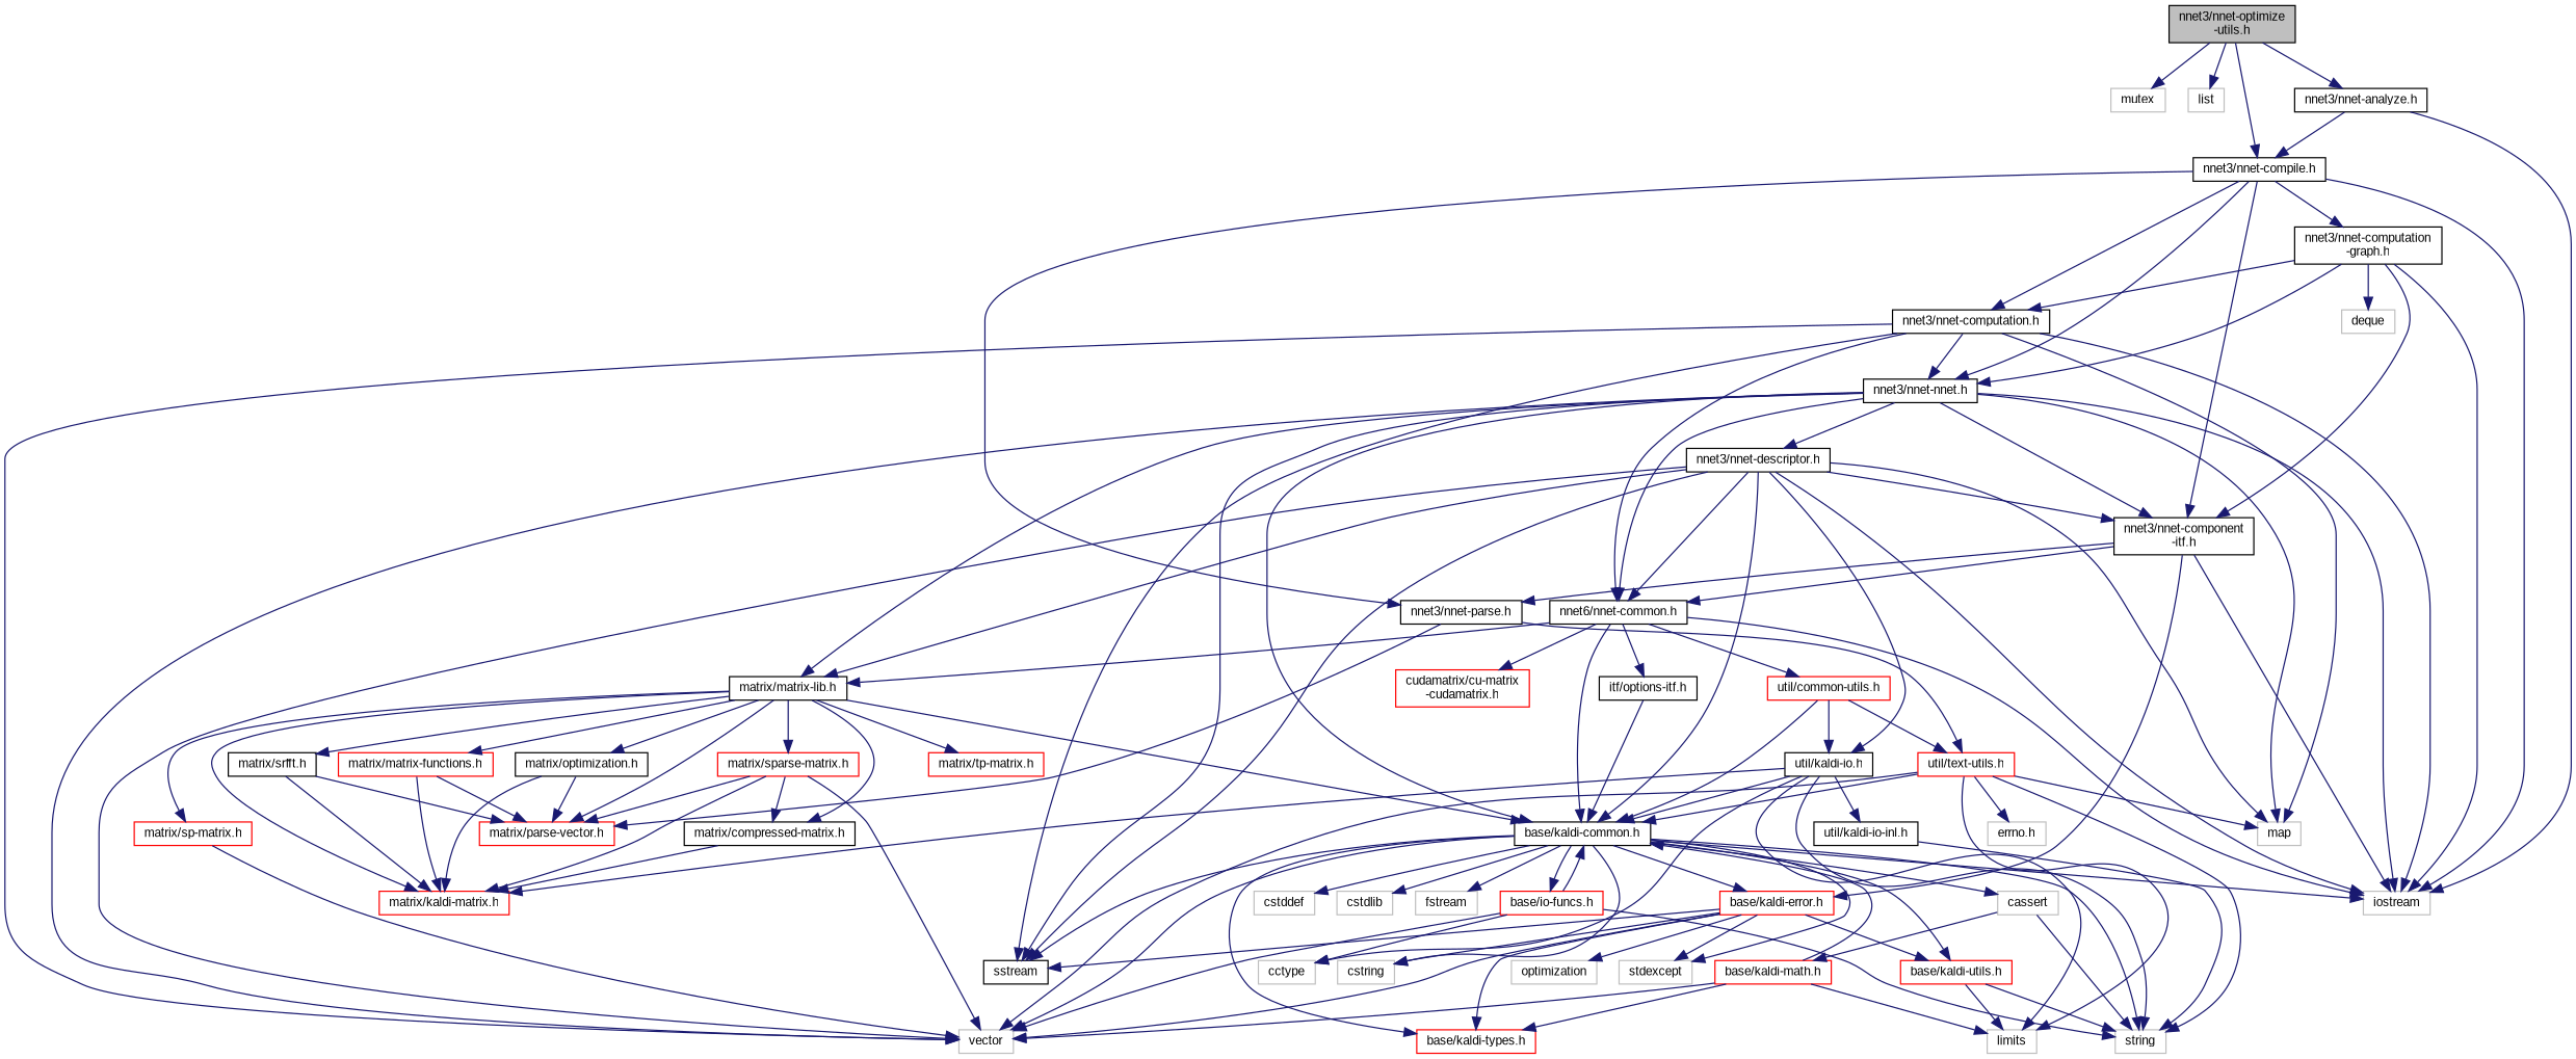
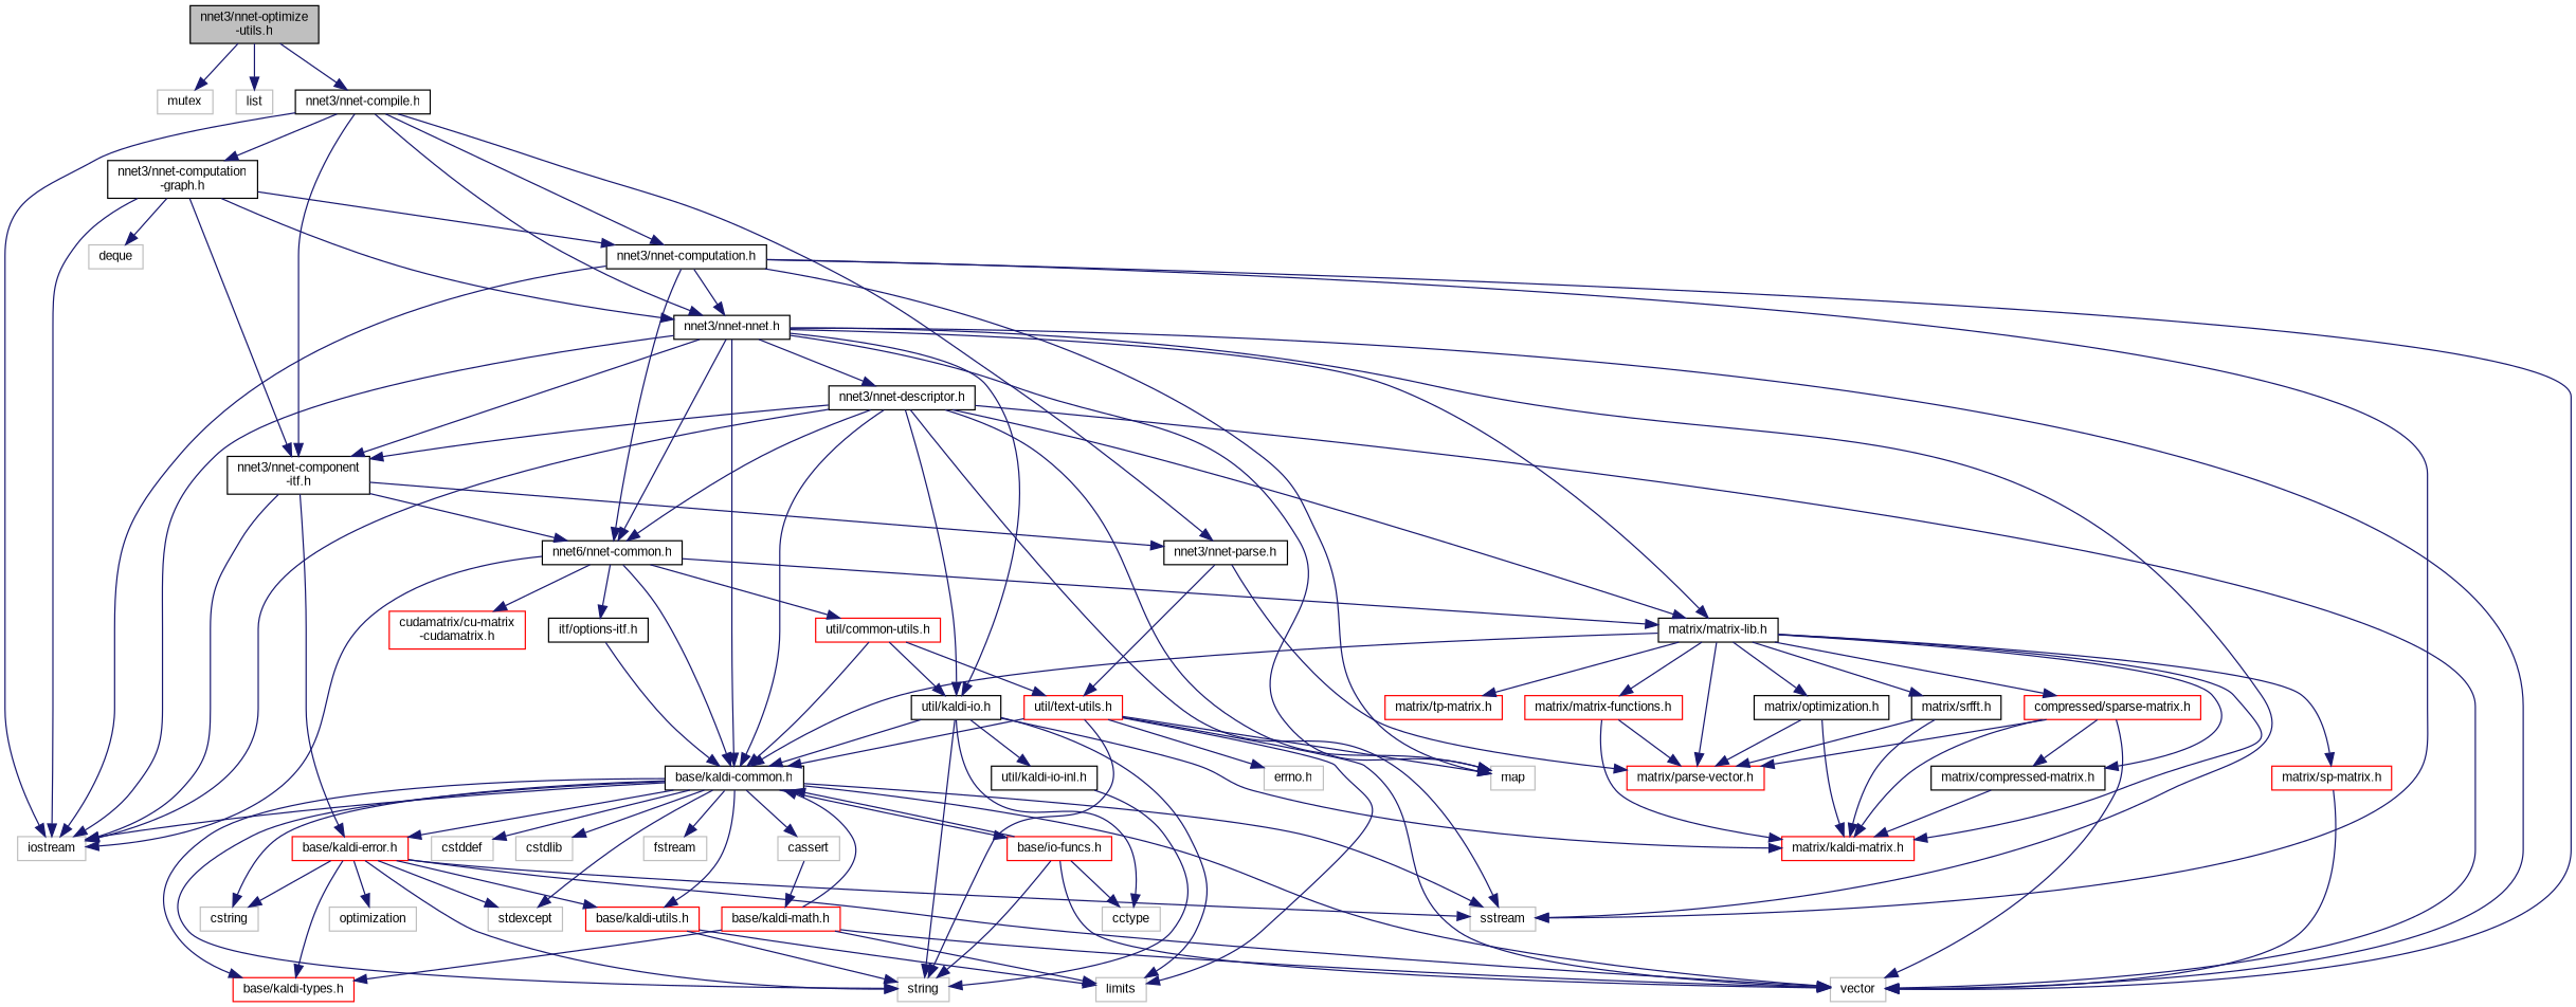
  digraph {
    fontname="Liberation Sans"
    node [color=black fillcolor=white fontname="Liberation Sans" fontsize=10 shape=record style=filled]
    edge [color=midnightblue fontname="Liberation Sans" fontsize=10 labelfontname=Helvetica labelfontsize=10 style=solid]
    n1 [fillcolor=grey75 fontcolor=black height=0.2 label="nnet3/nnet-optimize\l-utils.h" width=0.4]
    n2 [color=grey75 height=0.2 label=mutex width=0.4]
    n3 [color=grey75 height=0.2 label=list width=0.4]
    n4 [height=0.2 label="nnet3/nnet-compile.h" width=0.4]
-   n5 [height=0.2 label="nnet3/nnet-analyze.h" width=0.4]
    n6 [height=0.2 label="nnet3/nnet-component\l-itf.h" width=0.4]
    n7 [color=grey75 height=0.2 label=iostream width=0.4]
    n8 [height=0.2 label="nnet3/nnet-parse.h" width=0.4]
    n9 [height=0.2 label="nnet3/nnet-nnet.h" width=0.4]
    n10 [height=0.2 label="nnet3/nnet-computation.h" width=0.4]
    n11 [height=0.2 label="nnet3/nnet-computation\l-graph.h" width=0.4]
    n12 [height=0.2 label="nnet6/nnet-common.h" width=0.4]
    n13 [color=red height=0.2 label="base/kaldi-error.h" width=0.4]
    n14 [color=red height=0.2 label="util/text-utils.h" width=0.4]
    n15 [color=red height=0.2 label="matrix/parse-vector.h" width=0.4]
    n16 [height=0.2 label="base/kaldi-common.h" width=0.4]
    n17 [height=0.2 label="matrix/matrix-lib.h" width=0.4]
-   n18 [height=0.2 label=sstream width=0.4]
+   n18 [color=grey75 height=0.2 label=sstream width=0.4]
    n19 [color=grey75 height=0.2 label=vector width=0.4]
    n20 [height=0.2 label="util/kaldi-io.h" width=0.4]
    n21 [color=grey75 height=0.2 label=map width=0.4]
    n22 [height=0.2 label="nnet3/nnet-descriptor.h" width=0.4]
    n23 [color=grey75 height=0.2 label=deque width=0.4]
    n24 [color=red height=0.2 label="util/common-utils.h" width=0.4]
    n25 [height=0.2 label="itf/options-itf.h" width=0.4]
    n26 [color=red height=0.2 label="cudamatrix/cu-matrix\l-cudamatrix.h" width=0.4]
    n27 [color=grey75 height=0.2 label=cstring width=0.4]
    n28 [color=grey75 height=0.2 label=string width=0.4]
    n29 [color=grey75 height=0.2 label=stdexcept width=0.4]
    n30 [color=red height=0.2 label="base/kaldi-utils.h" width=0.4]
    n31 [color=red height=0.2 label="base/kaldi-types.h" width=0.4]
    n32 [color=grey75 height=0.2 label=optimization width=0.4]
    n33 [color=grey75 height=0.2 label=cstddef width=0.4]
    n34 [color=grey75 height=0.2 label=cstdlib width=0.4]
    n35 [color=grey75 height=0.2 label=cassert width=0.4]
    n36 [color=grey75 height=0.2 label=fstream width=0.4]
    n37 [color=red height=0.2 label="base/io-funcs.h" width=0.4]
    n38 [color=red height=0.2 label="matrix/kaldi-matrix.h" width=0.4]
    n39 [color=red height=0.2 label="matrix/sp-matrix.h" width=0.4]
    n40 [color=red height=0.2 label="matrix/tp-matrix.h" width=0.4]
    n41 [color=red height=0.2 label="matrix/matrix-functions.h" width=0.4]
    n42 [height=0.2 label="matrix/srfft.h" width=0.4]
    n43 [height=0.2 label="matrix/compressed-matrix.h" width=0.4]
-   n44 [color=red height=0.2 label="matrix/sparse-matrix.h" width=0.4]
+   n44 [color=red height=0.2 label="compressed/sparse-matrix.h" width=0.4]
    n45 [height=0.2 label="matrix/optimization.h" width=0.4]
    n46 [color=red height=0.2 label="base/kaldi-math.h" width=0.4]
    n47 [color=grey75 height=0.2 label=limits width=0.4]
    n48 [color=grey75 height=0.2 label=cctype width=0.4]
    n49 [height=0.2 label="util/kaldi-io-inl.h" width=0.4]
    n50 [color=grey75 height=0.2 label="errno.h" width=0.4]
    n1 -> n2
    n1 -> n3
    n1 -> n4
-   n1 -> n5
    n4 -> n6
    n4 -> n7
    n4 -> n8
    n4 -> n9
    n4 -> n10
    n4 -> n11
-   n5 -> n4
-   n5 -> n7
    n6 -> n7
    n6 -> n8
    n6 -> n12
    n6 -> n13
    n8 -> n14
    n8 -> n15
    n9 -> n6
    n9 -> n7
    n9 -> n12
    n9 -> n16
    n9 -> n17
    n9 -> n18
    n9 -> n19
+   n9 -> n20
    n9 -> n21
    n9 -> n22
    n10 -> n7
    n10 -> n9
    n10 -> n12
    n10 -> n18
    n10 -> n19
    n10 -> n21
    n11 -> n6
    n11 -> n7
    n11 -> n9
    n11 -> n10
    n11 -> n23
    n12 -> n7
    n12 -> n16
    n12 -> n17
    n12 -> n24
    n12 -> n25
    n12 -> n26
    n13 -> n18
    n13 -> n19
    n13 -> n27
-   n35 -> n28
+   n13 -> n28
    n13 -> n29
    n13 -> n30
    n13 -> n31
    n13 -> n32
    n14 -> n16
    n14 -> n19
    n14 -> n21
    n14 -> n28
    n14 -> n47
    n14 -> n50
    n16 -> n7
    n16 -> n13
    n16 -> n18
    n16 -> n19
    n16 -> n27
    n16 -> n28
    n16 -> n29
    n16 -> n30
    n16 -> n31
    n16 -> n33
    n16 -> n34
    n16 -> n35
    n16 -> n36
    n16 -> n37
    n17 -> n15
    n17 -> n16
    n17 -> n38
    n17 -> n39
    n17 -> n40
    n17 -> n41
    n17 -> n42
    n17 -> n43
    n17 -> n44
    n17 -> n45
    n20 -> n16
    n20 -> n28
    n20 -> n38
    n20 -> n47
    n20 -> n48
    n20 -> n49
    n22 -> n6
    n22 -> n7
    n22 -> n12
    n22 -> n16
    n22 -> n17
    n22 -> n18
    n22 -> n19
    n22 -> n20
    n22 -> n21
    n24 -> n14
    n24 -> n16
    n24 -> n20
    n25 -> n16
    n30 -> n28
    n30 -> n47
    n35 -> n46
    n37 -> n16
    n37 -> n19
    n37 -> n28
    n37 -> n48
    n39 -> n19
    n41 -> n15
    n41 -> n38
    n42 -> n15
    n42 -> n38
    n43 -> n38
    n44 -> n15
    n44 -> n19
    n44 -> n38
    n44 -> n43
    n45 -> n15
    n45 -> n38
    n46 -> n16
    n46 -> n19
    n46 -> n31
    n46 -> n47
    n49 -> n28
  }
